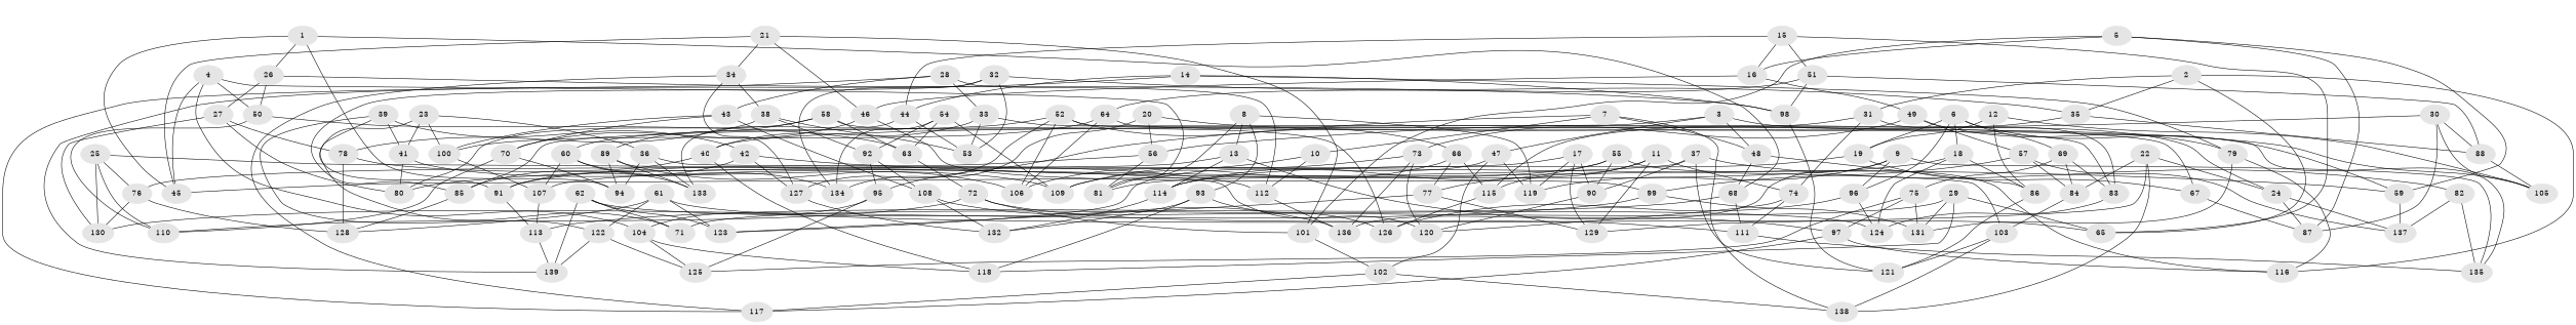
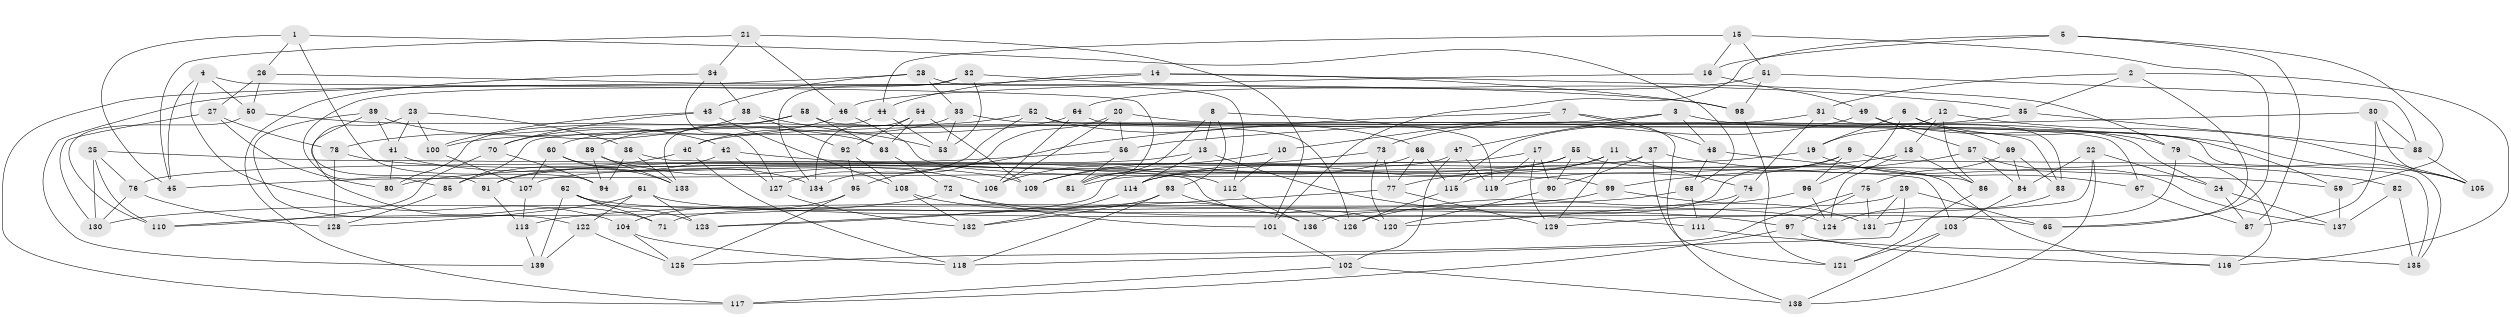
  graph {
    node [color=gray90 style=filled]
    1
    26
    45
    68
    94
    50
    98
    27
    111
    113
    2
    31
    35
    65
    116
    74
    40
    83
    115
    88
    3
    24
    47
    48
    85
    87
    137
    119
    102
    123
    86
    128
    4
    81
    104
    110
    63
    118
    125
    5
    16
    59
    101
    46
    49
    6
    19
    69
    96
    114
    67
    84
    75
    124
    126
    7
    10
    95
    138
    106
    112
    8
    13
    93
    76
    97
    132
    9
    135
    136
    11
    77
    129
    120
    12
    18
    105
    80
    121
    130
    117
    14
    44
    79
    139
    53
    133
    131
    15
    51
    64
    70
    99
    57
    73
    17
    90
    107
    20
    56
    134
    91
    21
    34
    38
    127
    22
    103
    23
    71
    36
    41
    100
    109
    25
    78
    28
    33
    43
    108
    29
    30
    32
    92
    37
    82
    39
    42
    122
    72
    52
    60
    66
    54
    55
    58
    89
    61
    62
    1 -- 26
    1 -- 45
    1 -- 68
    1 -- 94
    26 -- 50
    26 -- 98
    26 -- 27
    68 -- 111
    68 -- 113
    50 -- 110
    50 -- 63
    98 -- 121
    27 -- 80
    27 -- 130
    27 -- 78
    111 -- 135
    113 -- 139
    2 -- 31
    2 -- 35
    2 -- 65
    2 -- 116
    31 -- 74
    31 -- 40
    31 -- 83
    35 -- 115
    35 -- 88
    74 -- 111
    74 -- 120
    40 -- 85
    40 -- 118
    83 -- 124
    115 -- 126
    88 -- 105
    3 -- 24
    3 -- 47
    3 -- 48
    3 -- 85
    24 -- 87
    24 -- 137
    47 -- 119
    47 -- 102
    47 -- 123
    48 -- 68
    48 -- 86
    85 -- 128
    102 -- 138
    102 -- 117
    86 -- 121
    4 -- 45
    4 -- 50
    4 -- 81
    4 -- 104
    104 -- 118
    104 -- 125
    63 -- 72
    5 -- 87
    5 -- 16
    5 -- 59
    5 -- 101
    16 -- 46
    16 -- 49
    59 -- 137
    101 -- 102
    46 -- 70
    46 -- 99
    49 -- 79
    49 -- 57
    49 -- 73
    6 -- 59
    6 -- 19
    6 -- 69
    6 -- 96
    19 -- 114
    19 -- 67
    69 -- 83
    69 -- 84
    69 -- 75
    96 -- 124
    96 -- 126
    114 -- 132
    67 -- 87
    84 -- 103
    75 -- 125
    75 -- 97
    75 -- 131
    7 -- 48
    7 -- 10
    7 -- 95
    7 -- 138
    10 -- 106
    10 -- 112
    95 -- 104
    95 -- 125
    112 -- 136
    8 -- 119
    8 -- 81
    8 -- 13
    8 -- 93
    13 -- 114
    13 -- 76
    13 -- 97
    93 -- 118
    93 -- 126
    93 -- 132
    76 -- 128
    76 -- 130
    97 -- 116
    97 -- 117
    9 -- 119
    9 -- 96
    9 -- 135
    9 -- 136
    11 -- 74
    11 -- 115
    11 -- 77
    11 -- 129
    77 -- 123
    77 -- 129
    12 -- 86
    12 -- 19
-   6 -- 18
+   12 -- 18
    12 -- 105
    18 -- 86
    18 -- 124
    18 -- 80
    14 -- 98
    14 -- 44
    14 -- 79
    14 -- 139
    44 -- 53
    44 -- 133
    79 -- 116
    79 -- 131
    15 -- 65
    15 -- 16
    15 -- 44
    15 -- 51
    51 -- 98
    51 -- 88
    51 -- 64
    64 -- 106
    64 -- 135
    64 -- 100
    70 -- 94
    70 -- 110
    99 -- 130
    99 -- 131
    57 -- 137
    57 -- 84
    57 -- 99
-   73 -- 136
+   73 -- 77
    73 -- 120
    73 -- 109
    17 -- 119
    17 -- 129
    17 -- 90
    17 -- 107
    90 -- 120
    107 -- 113
-   52 -- 106
+   20 -- 106
    20 -- 105
    20 -- 56
    20 -- 134
    56 -- 81
    56 -- 91
    91 -- 113
    21 -- 45
    21 -- 101
    21 -- 46
    21 -- 34
    34 -- 117
    34 -- 38
    34 -- 127
    38 -- 53
    38 -- 78
    38 -- 92
    127 -- 132
    22 -- 24
    22 -- 84
    22 -- 138
    22 -- 129
    103 -- 138
    103 -- 121
    23 -- 71
    23 -- 36
    23 -- 41
    23 -- 100
    36 -- 94
    36 -- 133
    36 -- 103
    41 -- 80
    41 -- 109
    100 -- 107
    25 -- 110
    25 -- 76
    25 -- 120
    25 -- 130
    78 -- 128
    78 -- 112
    28 -- 112
    28 -- 117
    28 -- 33
    28 -- 43
    33 -- 40
    33 -- 83
    33 -- 53
    43 -- 70
    43 -- 100
    43 -- 108
    108 -- 132
    108 -- 136
    29 -- 65
    29 -- 118
    29 -- 131
    29 -- 71
    30 -- 88
    30 -- 87
    30 -- 105
    30 -- 56
    32 -- 35
    32 -- 85
    32 -- 53
    32 -- 134
    92 -- 95
    92 -- 108
    37 -- 45
    37 -- 121
    37 -- 90
    37 -- 82
    82 -- 137
    82 -- 135
    39 -- 91
    39 -- 41
    39 -- 42
    39 -- 122
    42 -- 59
    42 -- 91
    42 -- 127
    122 -- 125
    122 -- 139
    72 -- 111
    72 -- 110
    72 -- 101
    52 -- 67
    52 -- 127
    52 -- 60
    52 -- 66
    60 -- 133
    60 -- 107
    60 -- 134
    66 -- 115
    66 -- 77
    66 -- 109
    54 -- 63
    54 -- 134
    54 -- 109
    54 -- 92
    55 -- 116
    55 -- 81
    55 -- 114
    55 -- 90
    58 -- 63
    58 -- 126
    58 -- 80
    58 -- 89
    89 -- 94
    89 -- 106
    89 -- 133
    61 -- 65
    61 -- 123
    61 -- 128
    61 -- 122
    62 -- 123
    62 -- 124
    62 -- 139
    62 -- 71
  }
